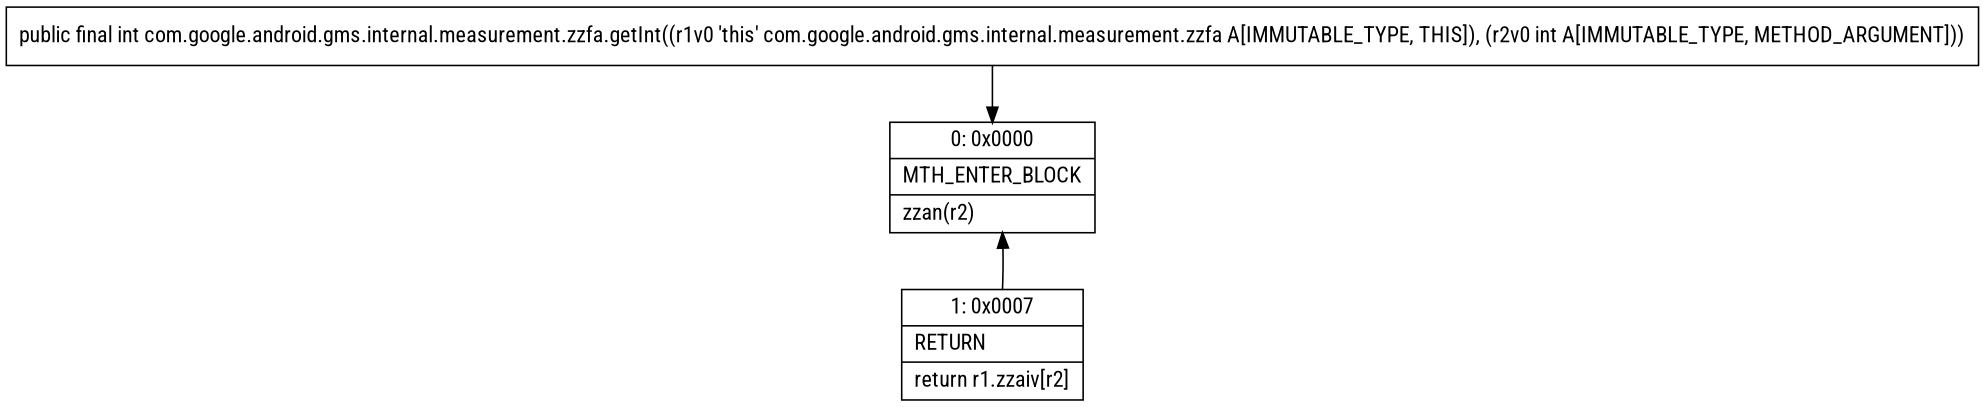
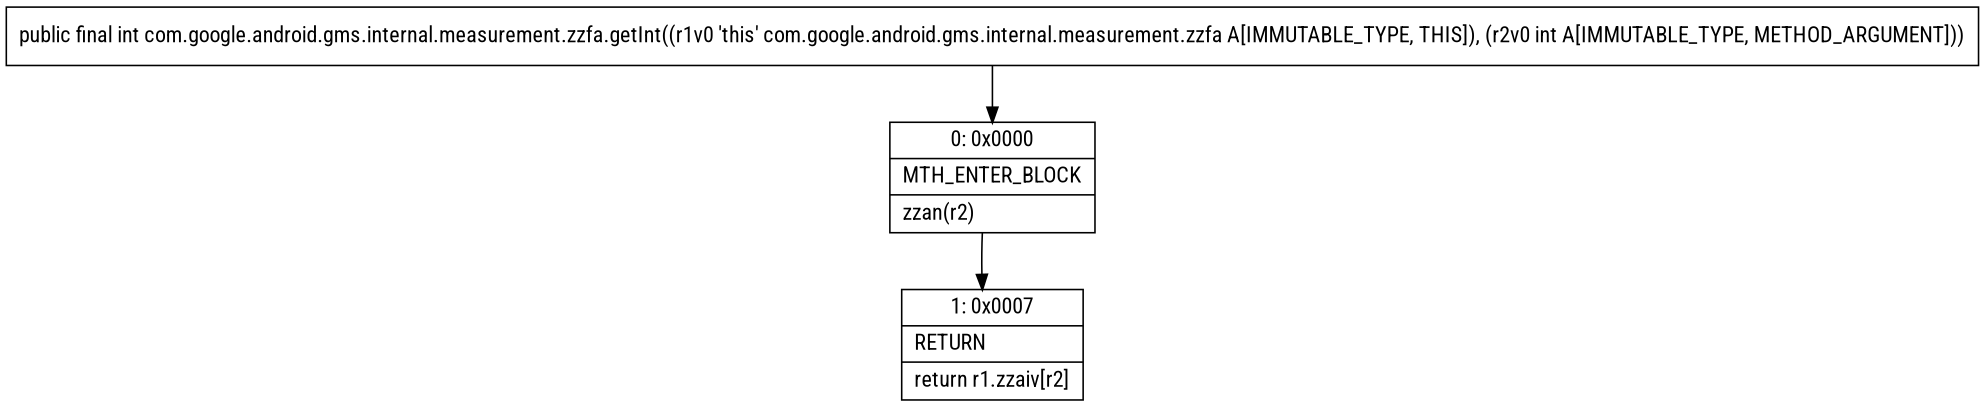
  digraph {
    fontname="Roboto Condensed"
    node [shape=record fontname="Roboto Condensed"]
    edge [fontname="Roboto Condensed"]
    n1 [label="{0\:\ 0x0000|MTH_ENTER_BLOCK\l|zzan(r2)\l}"]
    n2 [label="{1\:\ 0x0007|RETURN\l|return r1.zzaiv[r2]\l}"]
    n3 [label="{public final int com.google.android.gms.internal.measurement.zzfa.getInt((r1v0 'this' com.google.android.gms.internal.measurement.zzfa A[IMMUTABLE_TYPE, THIS]), (r2v0 int A[IMMUTABLE_TYPE, METHOD_ARGUMENT])) }"]
-   n2 -> n1
+   n1 -> n2
    n3 -> n1
  }
